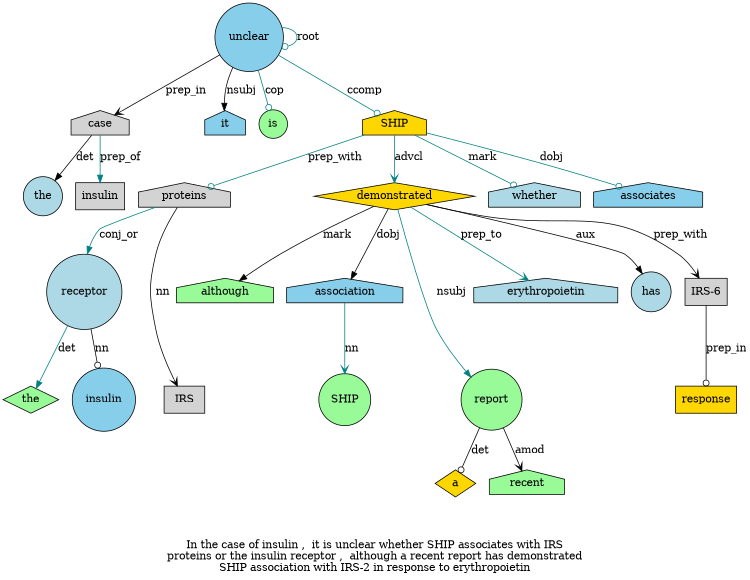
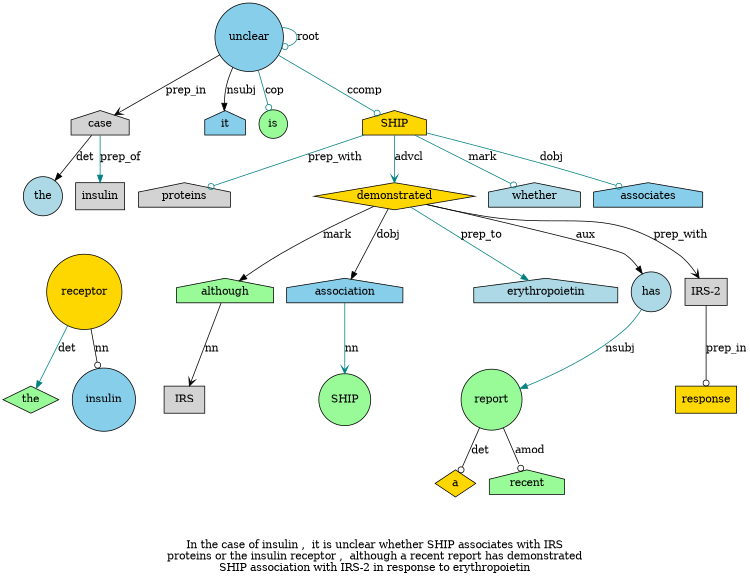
  digraph {
    label="In the case of insulin ,  it is unclear whether SHIP associates with IRS\nproteins or the insulin receptor ,  although a recent report has demonstrated\nSHIP association with IRS-2 in response to erythropoietin"
    node [fillcolor=palegreen shape=house style=filled]
    edge [arrowhead=normal color=teal]
    n1 [fillcolor=lightgrey label=case]
    n2 [fillcolor=lightblue label=the shape=circle]
    n3 [fillcolor=lightgrey label=insulin shape=box]
    n4 [fillcolor=skyblue label=unclear shape=circle]
    n5 [fillcolor=skyblue label=it]
    n6 [label=is shape=circle]
    n7 [fillcolor=gold label=SHIP]
    n8 [fillcolor=lightblue label=whether]
    n9 [fillcolor=skyblue label=associates]
    n10 [fillcolor=lightgrey label=proteins]
    n11 [fillcolor=gold label=demonstrated shape=diamond]
    n12 [fillcolor=lightgrey label=IRS shape=box]
-   n13 [fillcolor=lightblue label=receptor shape=circle]
+   n13 [fillcolor=gold label=receptor shape=circle]
    n14 [label=although]
    n15 [label=report shape=circle]
    n16 [fillcolor=lightblue label=has shape=circle]
    n17 [fillcolor=skyblue label=association]
-   n18 [fillcolor=lightgrey label="IRS-6" shape=box]
+   n18 [fillcolor=lightgrey label="IRS-2" shape=box]
    n19 [fillcolor=lightblue label=erythropoietin]
    n20 [label=the shape=diamond]
    n21 [fillcolor=skyblue label=insulin shape=circle]
    n22 [fillcolor=gold label=a shape=diamond]
    n23 [label=recent]
    n24 [label=SHIP shape=circle]
    n25 [fillcolor=gold label=response shape=box]
    n1 -> n2 [color=black label=det]
    n1 -> n3 [label=prep_of]
    n4 -> n1 [arrowhead=vee color=black label=prep_in]
    n4 -> n4 [arrowhead=odot label=root]
    n4 -> n5 [color=black label=nsubj]
    n4 -> n6 [arrowhead=odot label=cop]
    n4 -> n7 [arrowhead=odot label=ccomp]
    n7 -> n8 [arrowhead=odot label=mark]
    n7 -> n9 [arrowhead=odot label=dobj]
    n7 -> n10 [arrowhead=odot label=prep_with]
    n7 -> n11 [arrowhead=vee label=advcl]
-   n10 -> n12 [arrowhead=vee color=black label=nn]
-   n10 -> n13 [label=conj_or]
+   n14 -> n12 [arrowhead=vee color=black label=nn]
    n11 -> n14 [color=black label=mark]
-   n11 -> n15 [label=nsubj]
+   n16 -> n15 [label=nsubj]
    n11 -> n16 [color=black label=aux]
    n11 -> n17 [color=black label=dobj]
    n11 -> n18 [arrowhead=vee color=black label=prep_with]
-   n11 -> n19 [arrowhead=vee label=prep_to]
+   n11 -> n19 [label=prep_to]
    n13 -> n20 [label=det]
    n13 -> n21 [arrowhead=odot color=black label=nn]
    n15 -> n22 [arrowhead=odot color=black label=det]
-   n15 -> n23 [arrowhead=vee color=black label=amod]
+   n15 -> n23 [arrowhead=odot color=black label=amod]
    n17 -> n24 [arrowhead=vee label=nn]
    n18 -> n25 [arrowhead=odot color=black label=prep_in]
  }
